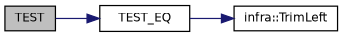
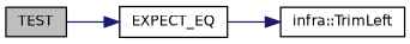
  digraph {
    rankdir=LR
    node [color=black fillcolor=white fontname=Helvetica fontsize=10 shape=record style=filled]
    edge [color=midnightblue fontname=Helvetica fontsize=10 labelfontname=Helvetica labelfontsize=10 style=solid]
    n1 [fillcolor=grey75 fontcolor=black height=0.2 label=TEST width=0.4]
-   n2 [height=0.2 label=TEST_EQ width=0.4]
+   n2 [height=0.2 label=EXPECT_EQ width=0.4]
    n3 [height=0.2 label="infra::TrimLeft" width=0.4]
    n1 -> n2
    n2 -> n3
  }
